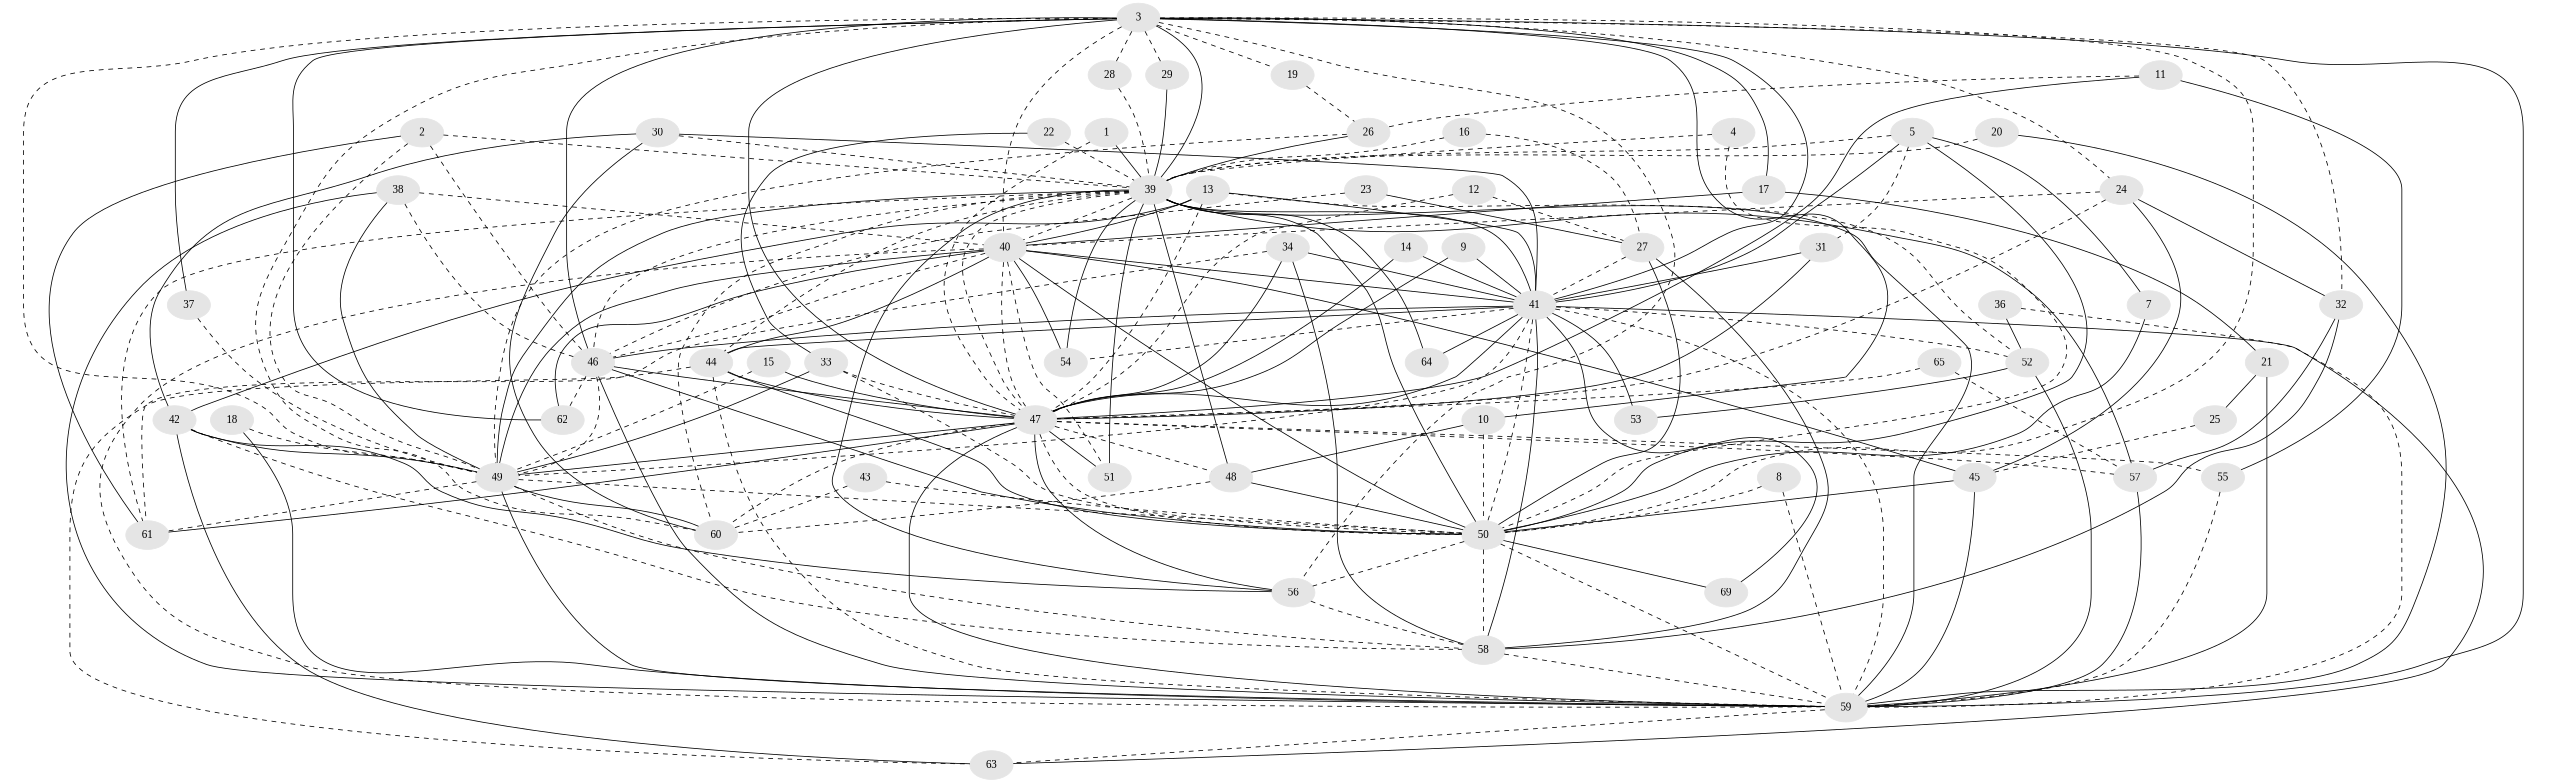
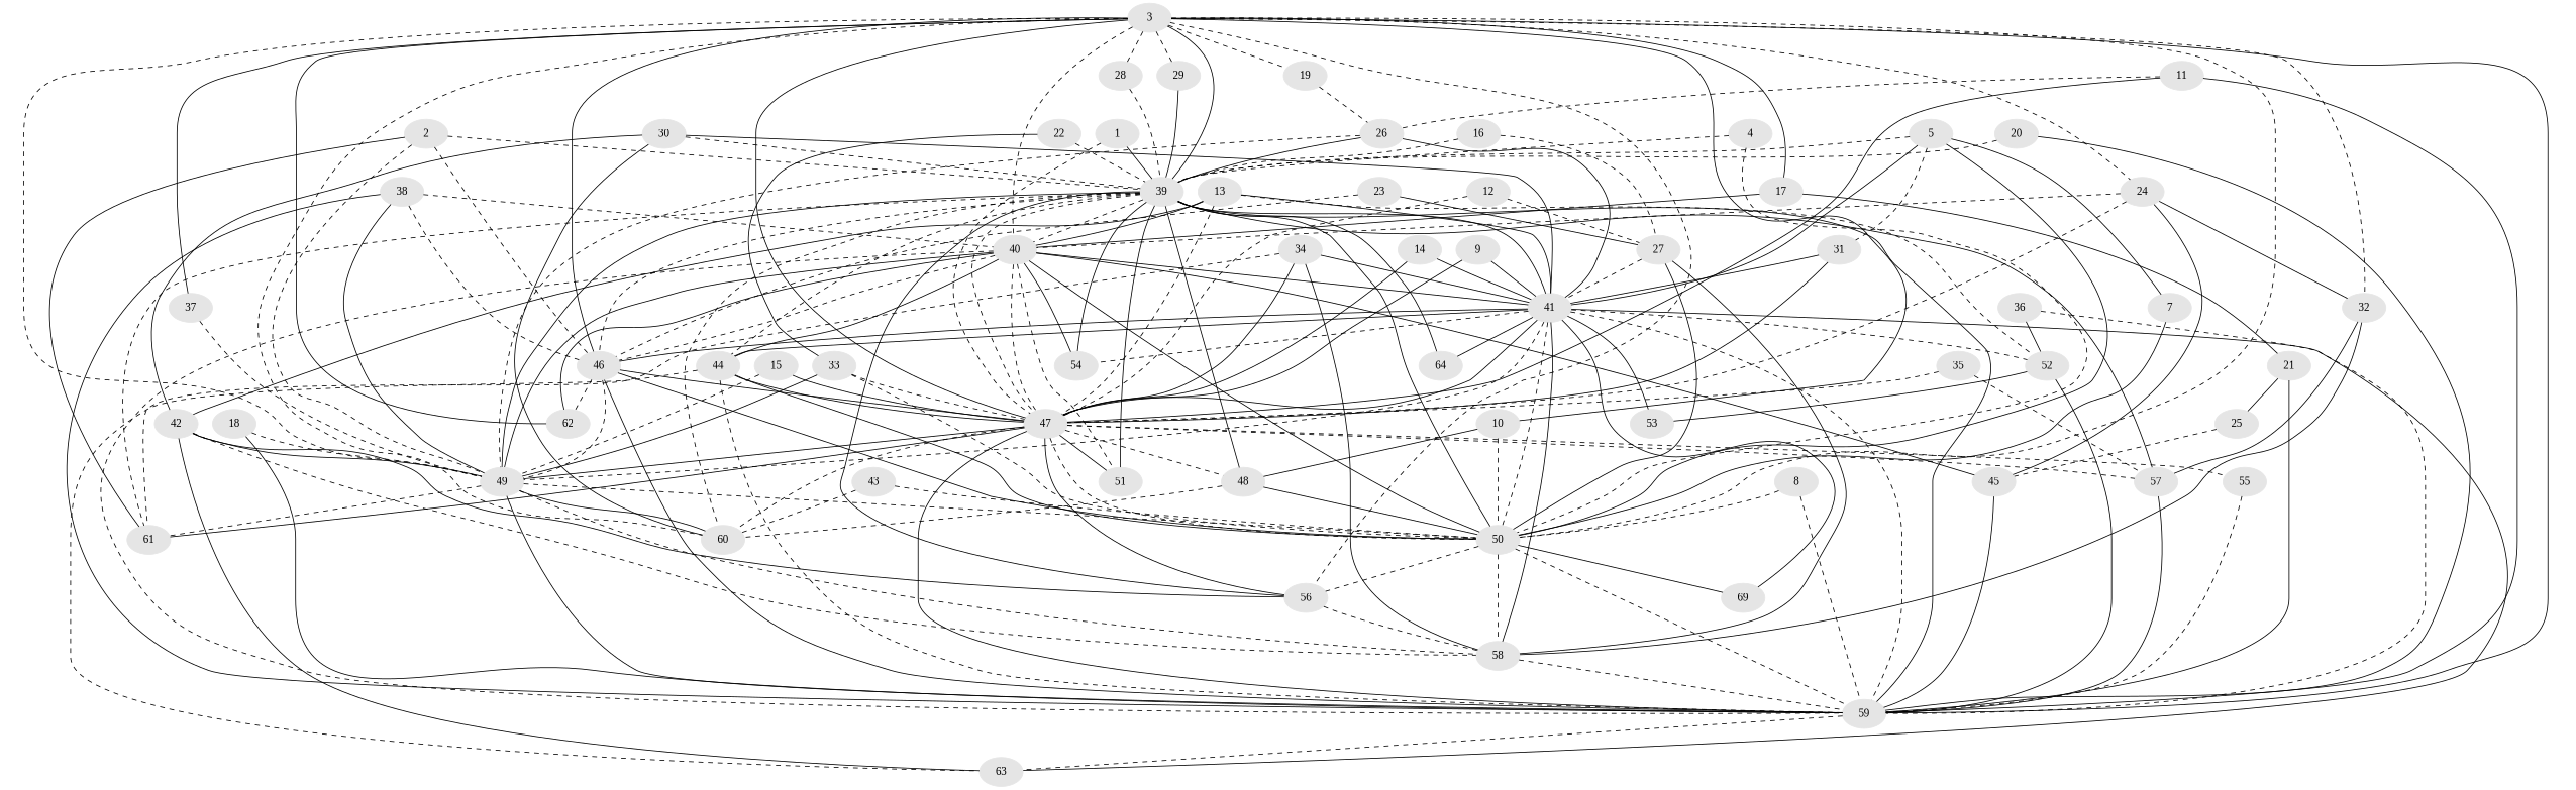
  graph {
    fontname="Liberation Serif"
    node [color=gray90 fontname="Liberation Serif" style=filled]
    edge [fontname="Liberation Serif" style=solid weight=1.0]
    1
    39
    47
    46
    49
    61
    40
    41
    50
    56
    59
    60
    48
    57
    44
    51
    54
    64
    55
    2
    62
    58
    3
    10
    17
    19
    24
    28
    29
    32
    37
    21
    26
    45
    52
    53
    63
    n38 [label=69]
    4
    5
    7
    31
    8
    9
    11
    12
    27
    13
    42
    14
    15
    16
    25
    18
    20
    22
    33
    23
    30
    34
-   35 [label=65]
+   35
    36
    38
    43
    1 -- 39
    1 -- 47 [style=dashed]
    39 -- 47 [style=dashed]
    39 -- 46 [style=dashed]
    39 -- 49
    39 -- 61 [style=dashed]
    39 -- 40 [style=dashed]
    39 -- 41
    39 -- 50 [weight=3.0]
    39 -- 56
    39 -- 59 [weight=2.0]
    39 -- 60 [style=dashed]
    39 -- 48
    39 -- 57
    39 -- 44 [style=dashed]
    39 -- 51
    39 -- 54
    39 -- 64
    47 -- 49
    47 -- 61
    47 -- 50 [style=dashed weight=2.0]
    47 -- 56
    47 -- 59
    47 -- 60 [style=dashed]
    47 -- 48 [style=dashed]
    47 -- 57 [style=dashed]
    47 -- 51
    47 -- 55 [style=dashed]
    46 -- 47
    46 -- 49 [style=dashed weight=2.0]
    46 -- 50
    46 -- 59
    46 -- 62 [style=dashed]
    49 -- 61 [style=dashed]
    49 -- 50 [style=dashed]
    49 -- 59
    49 -- 60
    49 -- 58 [style=dashed]
    40 -- 47 [style=dashed]
    40 -- 46 [style=dashed weight=2.0]
    40 -- 49
    40 -- 41
    40 -- 50
    40 -- 59 [style=dashed]
    40 -- 44
    40 -- 51 [style=dashed]
    40 -- 54
    40 -- 62
    40 -- 45
    41 -- 47 [weight=2.0]
    41 -- 46 [weight=2.0]
    41 -- 49 [style=dashed]
    41 -- 50 [style=dashed]
    41 -- 59 [style=dashed]
    41 -- 44
    41 -- 54 [style=dashed]
    41 -- 64
    41 -- 58
    41 -- 52 [style=dashed]
    41 -- 53
    41 -- 63
    41 -- n38
    50 -- 56 [style=dashed]
    50 -- 59 [style=dashed weight=3.0]
    50 -- 58 [style=dashed]
    50 -- n38
    56 -- 58 [style=dashed]
    59 -- 63 [style=dashed]
    48 -- 50
    48 -- 60 [style=dashed]
    57 -- 59
    44 -- 47
    44 -- 50
    44 -- 59 [style=dashed]
    44 -- 63 [style=dashed]
    55 -- 59 [style=dashed]
    2 -- 39 [style=dashed]
    2 -- 46 [style=dashed]
    2 -- 49 [style=dashed]
    2 -- 61
    58 -- 59 [style=dashed]
    3 -- 39 [weight=2.0]
    3 -- 47 [weight=2.0]
    3 -- 46 [weight=3.0]
    3 -- 49 [style=dashed weight=3.0]
    3 -- 40 [style=dashed weight=3.0]
-   3 -- 41 [weight=2.0]
+   26 -- 41 [weight=2.0]
    3 -- 50 [style=dashed weight=2.0]
    3 -- 56 [style=dashed weight=2.0]
    3 -- 59 [weight=2.0]
    3 -- 60 [style=dashed]
    3 -- 62 [weight=2.0]
    3 -- 10
    3 -- 17
    3 -- 19 [style=dashed]
    3 -- 24 [style=dashed]
    3 -- 28 [style=dashed]
    3 -- 29 [style=dashed]
    3 -- 32 [style=dashed]
    3 -- 37
    10 -- 50 [style=dashed]
    10 -- 48
    17 -- 40
    17 -- 21
    19 -- 26 [style=dashed]
    24 -- 47 [style=dashed]
    24 -- 40 [style=dashed]
    24 -- 32
    24 -- 45
    28 -- 39 [style=dashed]
    29 -- 39
    32 -- 57
    32 -- 58
    37 -- 49 [style=dashed]
    21 -- 59
    21 -- 25
    26 -- 39
    26 -- 49 [style=dashed]
-   45 -- 50
    45 -- 59 [weight=2.0]
    52 -- 59
    52 -- 53
    4 -- 39 [style=dashed]
    4 -- 50 [style=dashed]
    5 -- 39 [style=dashed]
    5 -- 41
    5 -- 50
    5 -- 7
    5 -- 31 [style=dashed]
    7 -- 50
    31 -- 47
    31 -- 41
    8 -- 50 [style=dashed]
    8 -- 59 [style=dashed]
    9 -- 47
    9 -- 41
    11 -- 47
-   11 -- 55
+   11 -- 59
    11 -- 26 [style=dashed]
    12 -- 47 [style=dashed]
    12 -- 27 [style=dashed]
    27 -- 41 [style=dashed]
    27 -- 50
    27 -- 58
    13 -- 47 [style=dashed]
    13 -- 40
    13 -- 41
    13 -- 52 [style=dashed]
    13 -- 42
    42 -- 49
    42 -- 56
    42 -- 58 [style=dashed]
    42 -- 63
    14 -- 47
    14 -- 41
    15 -- 47
    15 -- 49 [style=dashed]
    16 -- 39 [style=dashed]
    16 -- 27 [style=dashed]
    25 -- 45 [style=dashed]
    18 -- 49 [style=dashed]
    18 -- 59
    20 -- 39 [style=dashed]
    20 -- 59
    22 -- 39 [style=dashed]
    22 -- 33
    33 -- 47 [style=dashed]
    33 -- 49
    33 -- 50 [style=dashed]
    23 -- 46 [style=dashed]
    23 -- 27
    30 -- 39 [style=dashed]
    30 -- 41
    30 -- 60
    30 -- 42
    34 -- 47
    34 -- 61 [style=dashed]
    34 -- 41 [weight=2.0]
    34 -- 58
    35 -- 47 [style=dashed]
    35 -- 57 [style=dashed]
    36 -- 59 [style=dashed]
    36 -- 52
    38 -- 46 [style=dashed]
    38 -- 49
    38 -- 40 [style=dashed]
    38 -- 59 [weight=2.0]
    43 -- 50 [style=dashed]
    43 -- 60 [style=dashed]
  }
